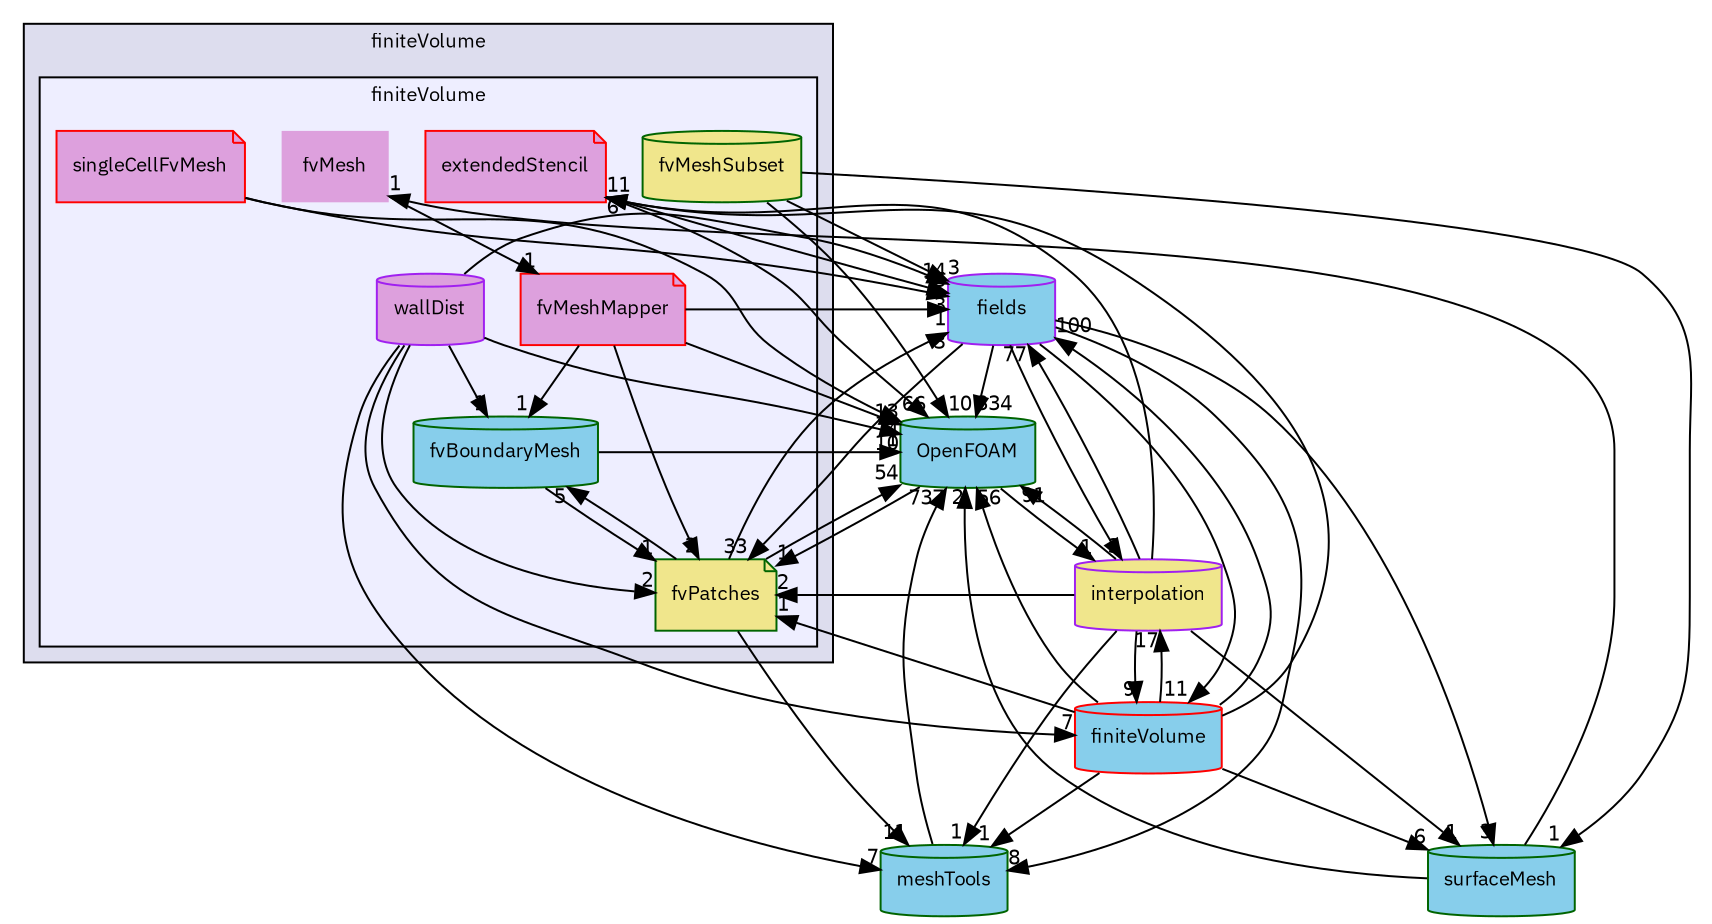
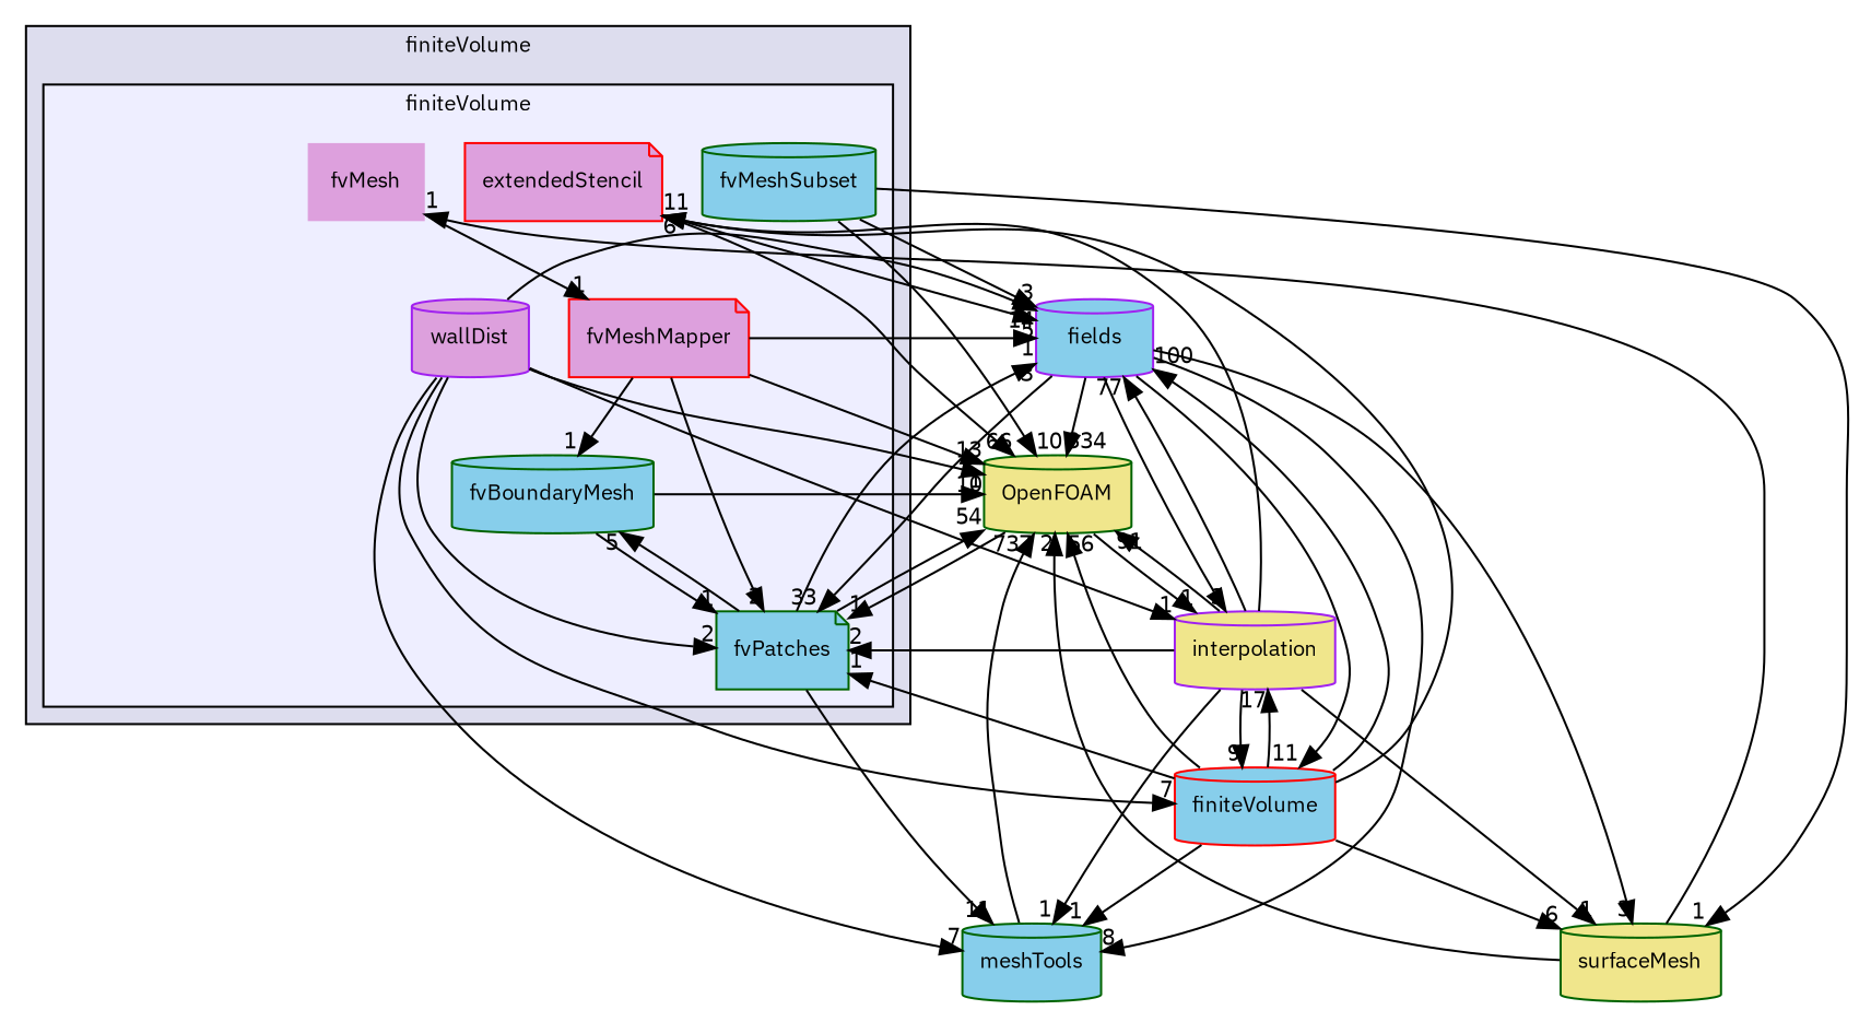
  digraph {
    compound=true
    fontname="IBM Plex Sans"
    node [fontname="IBM Plex Sans" fontsize=10 shape=cylinder style=filled fillcolor=plum color=darkgreen]
    edge [headlabel=1 labeldistance=1.5 labelfontname=Helvetica labelfontsize=10 fontname="IBM Plex Sans"]
    n1 [label=fvMesh shape=plaintext color=purple]
    n2 [color=red label=extendedStencil shape=note]
    n3 [fillcolor=skyblue label=fvBoundaryMesh]
    n4 [color=red label=fvMeshMapper shape=note]
-   n5 [fillcolor=khaki label=fvMeshSubset]
-   n6 [fillcolor=khaki label=fvPatches shape=note]
-   n7 [color=red label=singleCellFvMesh shape=note]
+   n5 [fillcolor=skyblue label=fvMeshSubset]
+   n6 [fillcolor=skyblue label=fvPatches shape=note]
    n8 [color=purple label=wallDist]
    n9 [color=purple label=fields fillcolor=skyblue]
-   n10 [label=OpenFOAM fillcolor=skyblue]
-   n11 [label=surfaceMesh fillcolor=skyblue]
+   n10 [label=OpenFOAM fillcolor=khaki]
+   n11 [label=surfaceMesh fillcolor=khaki]
    n12 [label=meshTools fillcolor=skyblue]
    n13 [color=red label=finiteVolume fillcolor=skyblue]
    n14 [color=purple label=interpolation fillcolor=khaki]
    subgraph cluster_1 {
      bgcolor="#ddddee"
      fontsize=10
      label=finiteVolume
      pencolor=black
      subgraph cluster_2 {
        bgcolor="#eeeeff"
        fontsize=10
        pencolor=black
        n1
        n2
        n3
        n4
        n5
        n6
-       n7
        n8
      }
    }
    n1 -> n4
    n2 -> n9 [headlabel=5]
    n2 -> n10 [headlabel=66]
    n3 -> n6
    n3 -> n10
    n4 -> n3
    n4 -> n6 [headlabel=2]
    n4 -> n9
    n4 -> n10 [headlabel=13]
    n5 -> n9 [headlabel=3]
    n5 -> n10 [headlabel=10]
    n5 -> n11
    n6 -> n3 [headlabel=5]
    n6 -> n9 [headlabel=3]
    n6 -> n10 [headlabel=54]
    n6 -> n12 [headlabel=11]
-   n7 -> n9 [headlabel=3]
-   n7 -> n10 [headlabel=4]
    n8 -> n6 [headlabel=2]
    n8 -> n9 [headlabel=14]
    n8 -> n10 [headlabel=10]
    n8 -> n12 [headlabel=7]
    n8 -> n13 [headlabel=7]
-   n8 -> n3
+   n8 -> n14
    n9 -> n6 [headlabel=33]
    n9 -> n10 [headlabel=334]
    n9 -> n11 [headlabel=3]
    n9 -> n12 [headlabel=8]
    n9 -> n13 [headlabel=11]
    n9 -> n14 [headlabel=3]
    n10 -> n6
    n10 -> n14
    n11 -> n1
    n11 -> n10 [headlabel=2]
    n12 -> n10 [headlabel=737]
    n13 -> n2 [headlabel=6]
    n13 -> n6
    n13 -> n9 [headlabel=100]
    n13 -> n10 [headlabel=56]
    n13 -> n11 [headlabel=6]
    n13 -> n12
    n13 -> n14 [headlabel=17]
    n14 -> n2 [headlabel=11]
    n14 -> n6 [headlabel=2]
    n14 -> n9 [headlabel=77]
    n14 -> n10 [headlabel=91]
    n14 -> n11
    n14 -> n12
    n14 -> n13 [headlabel=9]
  }
